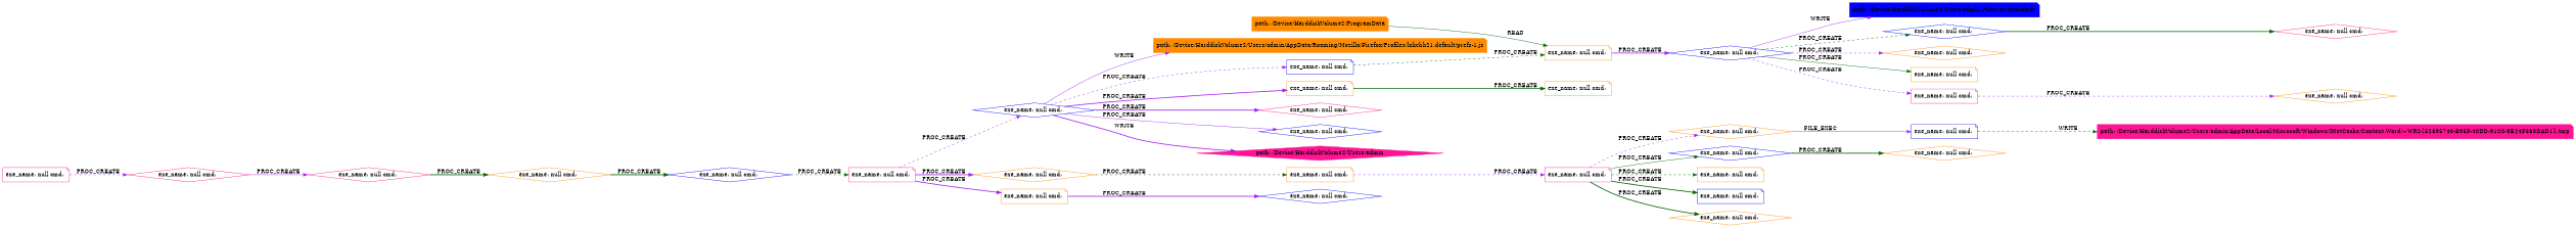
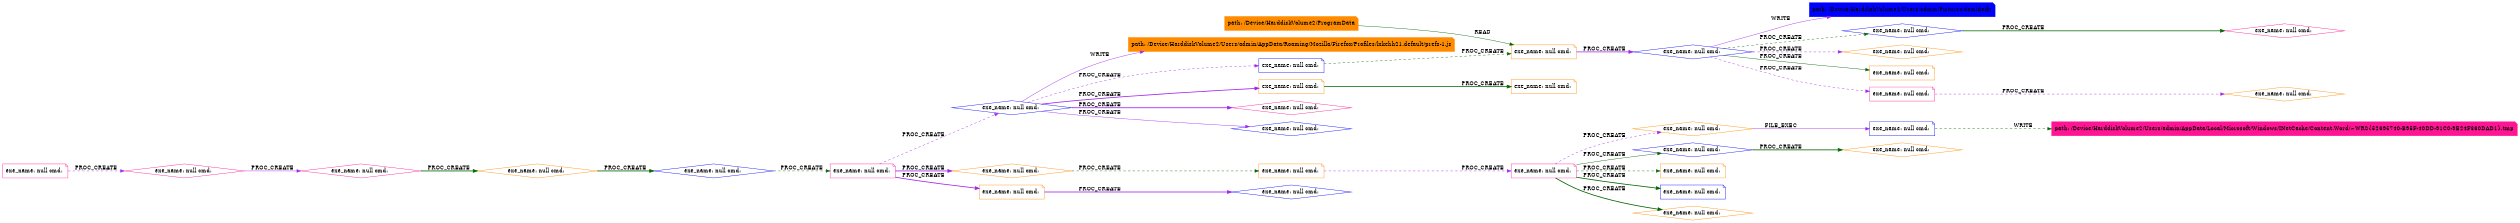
  digraph {
    rankdir=LR
    node [color=darkorange shape=diamond style=solid]
    edge [color=purple style=dashed]
    n1 [label="exe_name: null cmd: "]
    n2 [color=blue label="exe_name: null cmd: " shape=note]
    n3 [color=deeppink label="path: /Device/HarddiskVolume2/Users/admin/AppData/Local/Microsoft/Windows/INetCache/Content.Word/~WRS{52695740-B95F-40DD-91C0-9E24F360DAD1}.tmp" shape=note style=filled]
    n4 [color=blue label="exe_name: null cmd: "]
    n5 [label="path: /Device/HarddiskVolume2/Users/admin/AppData/Roaming/Mozilla/Firefox/Profiles/lxkehh21.default/prefs-1.js" shape=note style=filled]
    n6 [color=blue label="exe_name: null cmd: " shape=note]
    n7 [label="exe_name: null cmd: " shape=note]
    n8 [color=deeppink label="exe_name: null cmd: "]
    n9 [color=blue label="exe_name: null cmd: "]
-   n10 [color=deeppink label="path: /Device/HarddiskVolume2/Users/admin" style=filled]
    n11 [color=blue label="exe_name: null cmd: "]
    n12 [color=blue label="path: /Device/HarddiskVolume2/Users/admin/Pictures/demideify" shape=note style=filled]
    n13 [color=blue label="exe_name: null cmd: "]
    n14 [label="exe_name: null cmd: "]
    n15 [label="exe_name: null cmd: " shape=note]
    n16 [color=deeppink label="exe_name: null cmd: " shape=note]
    n17 [color=deeppink label="exe_name: null cmd: " shape=note]
    n18 [color=deeppink label="exe_name: null cmd: "]
    n19 [color=deeppink label="exe_name: null cmd: "]
    n20 [label="exe_name: null cmd: "]
    n21 [color=blue label="exe_name: null cmd: "]
    n22 [color=deeppink label="exe_name: null cmd: " shape=note]
    n23 [label="exe_name: null cmd: "]
    n24 [label="exe_name: null cmd: " shape=note]
    n25 [label="exe_name: null cmd: " shape=note]
    n26 [color=deeppink label="exe_name: null cmd: "]
    n27 [label="exe_name: null cmd: "]
    n28 [label="exe_name: null cmd: " shape=note]
    n29 [label="exe_name: null cmd: " shape=note]
    n30 [color=deeppink label="exe_name: null cmd: " shape=note]
    n31 [color=blue label="exe_name: null cmd: "]
    n32 [label="exe_name: null cmd: " shape=note]
    n33 [color=blue label="exe_name: null cmd: " shape=note]
    n34 [label="exe_name: null cmd: "]
    n35 [label="exe_name: null cmd: "]
    n36 [color=blue label="exe_name: null cmd: "]
    n37 [label="path: /Device/HarddiskVolume2/ProgramData" shape=note style=filled]
    n1 -> n2 [label=FILE_EXEC style=solid]
    n2 -> n3 [color=darkgreen label=WRITE]
    n4 -> n5 [label=WRITE style=solid]
    n4 -> n6 [label=PROC_CREATE]
    n4 -> n7 [label=PROC_CREATE style=bold]
    n4 -> n8 [label=PROC_CREATE style=bold]
    n4 -> n9 [label=PROC_CREATE style=solid]
-   n4 -> n10 [label=WRITE style=bold]
    n6 -> n25 [color=darkgreen label=PROC_CREATE]
    n7 -> n28 [color=darkgreen label=PROC_CREATE style=bold]
    n11 -> n12 [label=WRITE style=solid]
    n11 -> n13 [color=darkgreen label=PROC_CREATE]
    n11 -> n14 [label=PROC_CREATE]
    n11 -> n15 [color=darkgreen label=PROC_CREATE style=solid]
    n11 -> n16 [label=PROC_CREATE]
    n13 -> n26 [color=darkgreen label=PROC_CREATE style=bold]
    n16 -> n27 [label=PROC_CREATE]
    n17 -> n18 [label=PROC_CREATE]
    n18 -> n19 [label=PROC_CREATE style=solid]
    n19 -> n20 [color=darkgreen label=PROC_CREATE style=bold]
    n20 -> n21 [color=darkgreen label=PROC_CREATE style=bold]
    n21 -> n22 [color=darkgreen label=PROC_CREATE]
    n22 -> n4 [label=PROC_CREATE]
    n22 -> n23 [label=PROC_CREATE style=bold]
    n22 -> n24 [label=PROC_CREATE style=bold]
    n23 -> n29 [color=darkgreen label=PROC_CREATE]
    n24 -> n36 [label=PROC_CREATE style=bold]
    n25 -> n11 [label=PROC_CREATE style=bold]
    n29 -> n30 [label=PROC_CREATE]
    n30 -> n1 [label=PROC_CREATE]
    n30 -> n31 [color=darkgreen label=PROC_CREATE style=solid]
    n30 -> n32 [color=darkgreen label=PROC_CREATE]
    n30 -> n33 [color=darkgreen label=PROC_CREATE style=bold]
    n30 -> n34 [color=darkgreen label=PROC_CREATE style=bold]
    n31 -> n35 [color=darkgreen label=PROC_CREATE style=bold]
    n37 -> n25 [color=darkgreen label=READ style=solid]
  }
